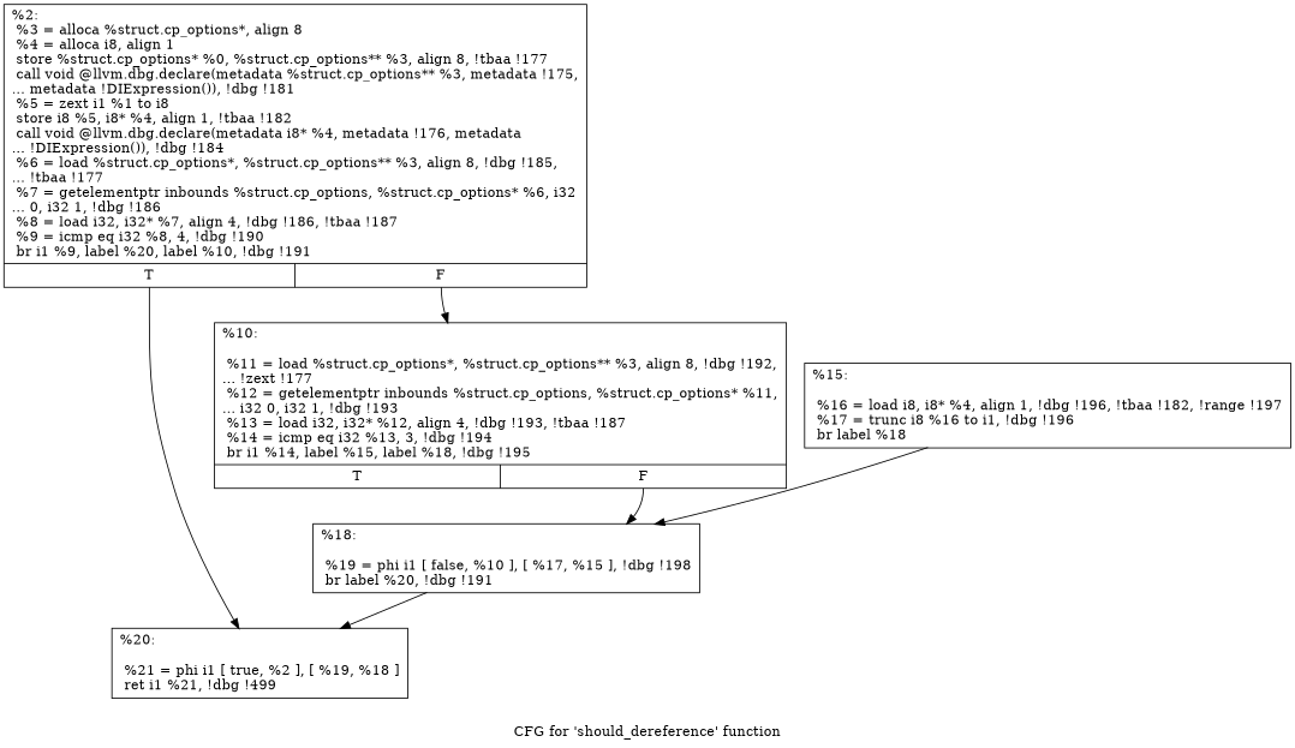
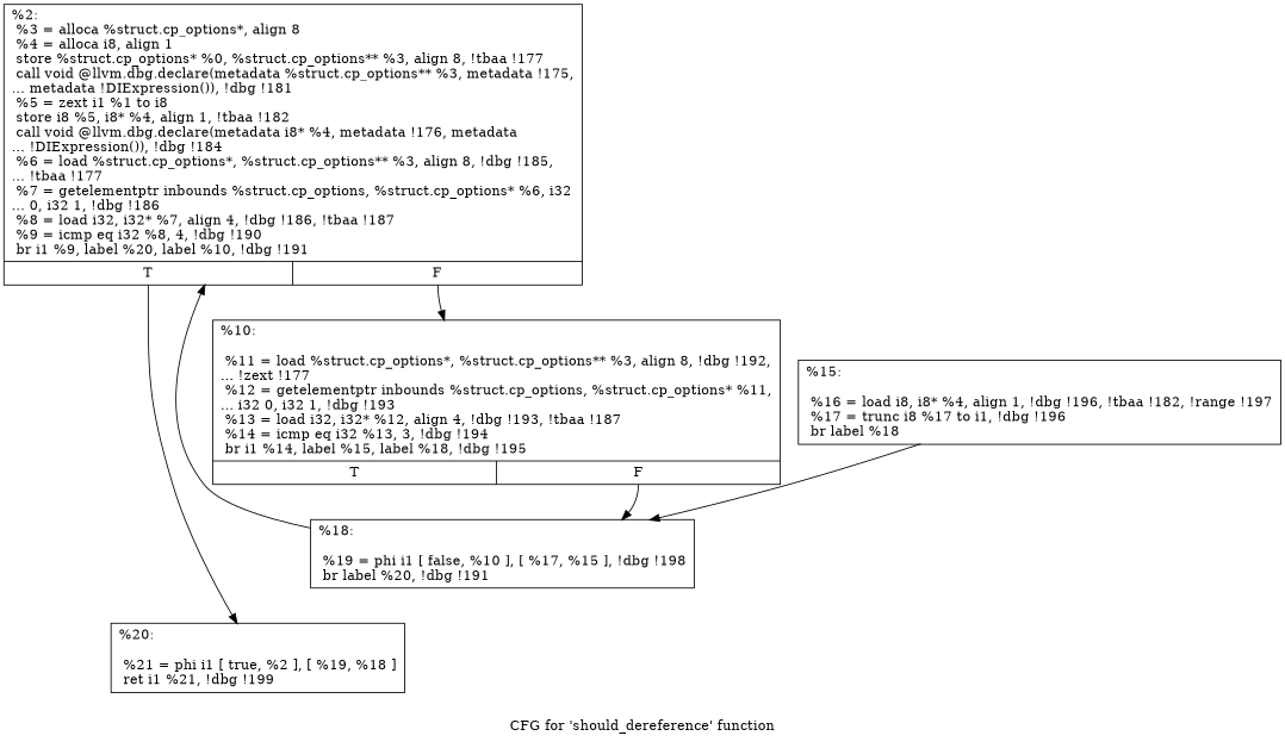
  digraph {
    label="CFG for 'should_dereference' function"
    node [shape=record]
    n1 [label="{%2:\l  %3 = alloca %struct.cp_options*, align 8\l  %4 = alloca i8, align 1\l  store %struct.cp_options* %0, %struct.cp_options** %3, align 8, !tbaa !177\l  call void @llvm.dbg.declare(metadata %struct.cp_options** %3, metadata !175,\l... metadata !DIExpression()), !dbg !181\l  %5 = zext i1 %1 to i8\l  store i8 %5, i8* %4, align 1, !tbaa !182\l  call void @llvm.dbg.declare(metadata i8* %4, metadata !176, metadata\l... !DIExpression()), !dbg !184\l  %6 = load %struct.cp_options*, %struct.cp_options** %3, align 8, !dbg !185,\l... !tbaa !177\l  %7 = getelementptr inbounds %struct.cp_options, %struct.cp_options* %6, i32\l... 0, i32 1, !dbg !186\l  %8 = load i32, i32* %7, align 4, !dbg !186, !tbaa !187\l  %9 = icmp eq i32 %8, 4, !dbg !190\l  br i1 %9, label %20, label %10, !dbg !191\l|{<s0>T|<s1>F}}"]
-   n2 [label="{%20:\l\l  %21 = phi i1 [ true, %2 ], [ %19, %18 ]\l  ret i1 %21, !dbg !499\l}"]
+   n2 [label="{%20:\l\l  %21 = phi i1 [ true, %2 ], [ %19, %18 ]\l  ret i1 %21, !dbg !199\l}"]
    n3 [label="{%10:\l\l  %11 = load %struct.cp_options*, %struct.cp_options** %3, align 8, !dbg !192,\l... !zext !177\l  %12 = getelementptr inbounds %struct.cp_options, %struct.cp_options* %11,\l... i32 0, i32 1, !dbg !193\l  %13 = load i32, i32* %12, align 4, !dbg !193, !tbaa !187\l  %14 = icmp eq i32 %13, 3, !dbg !194\l  br i1 %14, label %15, label %18, !dbg !195\l|{<s0>T|<s1>F}}"]
    n4 [label="{%18:\l\l  %19 = phi i1 [ false, %10 ], [ %17, %15 ], !dbg !198\l  br label %20, !dbg !191\l}"]
-   n5 [label="{%15:\l\l  %16 = load i8, i8* %4, align 1, !dbg !196, !tbaa !182, !range !197\l  %17 = trunc i8 %16 to i1, !dbg !196\l  br label %18\l}"]
+   n5 [label="{%15:\l\l  %16 = load i8, i8* %4, align 1, !dbg !196, !tbaa !182, !range !197\l  %17 = trunc i8 %17 to i1, !dbg !196\l  br label %18\l}"]
    n1 -> n2 [tailport=s0]
    n1 -> n3 [tailport=s1]
    n3 -> n4 [tailport=s1]
-   n4 -> n2
+   n4 -> n1
    n5 -> n4
  }
